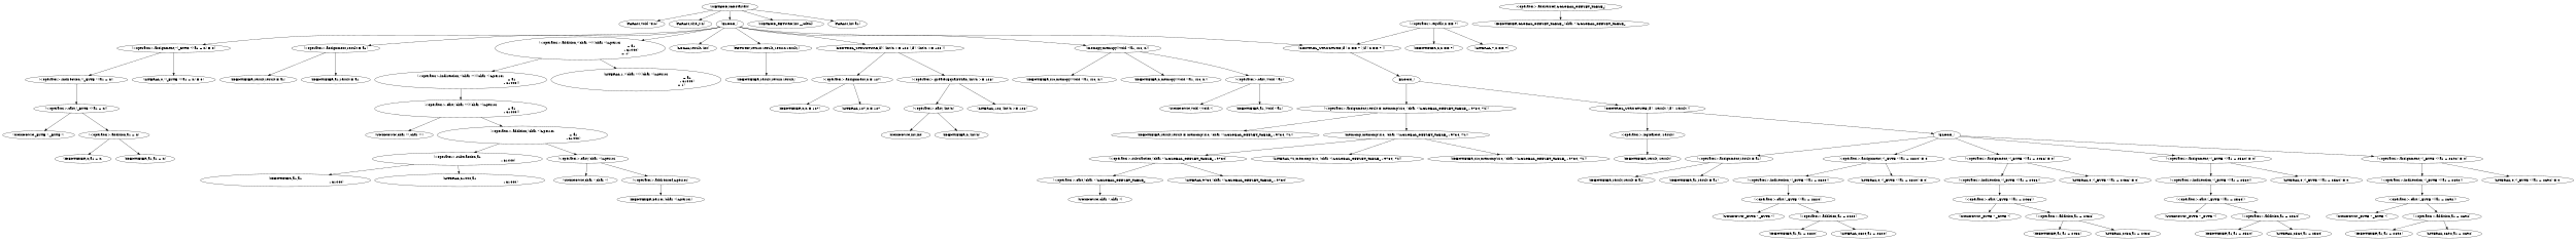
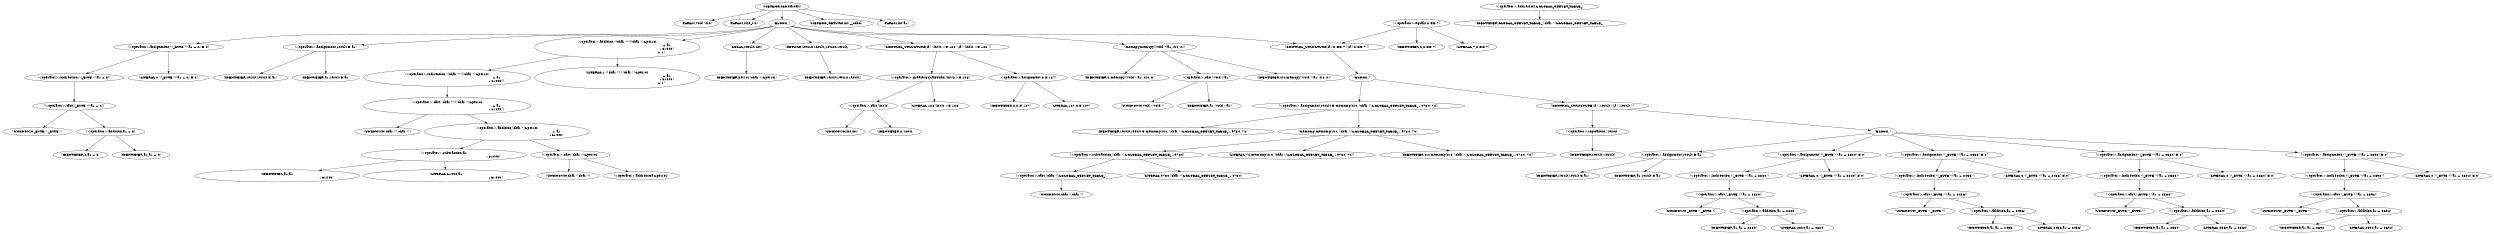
  digraph {
    fontname="DejaVu Serif"
    node [fontname="DejaVu Serif"]
    edge [fontname="DejaVu Serif"]
    n1 [label="(METHOD,IGDstartelt)"]
    n2 [label="(PARAM,int a1)"]
    n3 [label="(PARAM,void *src)"]
    n4 [label="(PARAM,size_t n)"]
    n5 [label="(BLOCK,,)"]
    n6 [label="(METHOD_RETURN,int __cdecl)"]
    n7 [label="(LOCAL,result: int)"]
    n8 [label="(CONTROL_STRUCTURE,if ( (int)n >= 128 ),if ( (int)n >= 128 ))"]
    n9 [label="(memcpy,memcpy((void *)a1, src, n))"]
    n10 [label="(<operator>.assignment,*(_BYTE *)(a1 + n) = 0)"]
    n11 [label="(<operator>.assignment,result = a1)"]
    n12 [label="(<operator>.addition,*(char **)((char *)&perror\n                                                                                               + a1\n                                                                                               - 61440)\n                                                                                    + 1)"]
    n13 [label="(CONTROL_STRUCTURE,if ( n == 7 ),if ( n == 7 ))"]
    n14 [label="(RETURN,return result;,return result;)"]
    n15 [label="(<operator>.greaterEqualsThan,(int)n >= 128)"]
    n16 [label="(<operator>.assignment,n = 127)"]
    n17 [label="(<operator>.cast,(void *)a1)"]
    n18 [label="(IDENTIFIER,src,memcpy((void *)a1, src, n))"]
    n19 [label="(IDENTIFIER,n,memcpy((void *)a1, src, n))"]
    n20 [label="(<operator>.indirection,*(_BYTE *)(a1 + n))"]
    n21 [label="(LITERAL,0,*(_BYTE *)(a1 + n) = 0)"]
    n22 [label="(IDENTIFIER,result,result = a1)"]
    n23 [label="(IDENTIFIER,a1,result = a1)"]
    n24 [label="(<operator>.indirection,*(char **)((char *)&perror\n                                                                                               + a1\n                                                                                               - 61440))"]
    n25 [label="(LITERAL,1,*(char **)((char *)&perror\n                                                                                               + a1\n                                                                                               - 61440)\n                                                                                    + 1)"]
    n26 [label="(BLOCK,,)"]
    n27 [label="(IDENTIFIER,result,return result;)"]
    n28 [label="(<operator>.cast,(int)n)"]
    n29 [label="(LITERAL,128,(int)n >= 128)"]
    n30 [label="(IDENTIFIER,n,n = 127)"]
    n31 [label="(LITERAL,127,n = 127)"]
    n32 [label="(UNKNOWN,int,int)"]
    n33 [label="(IDENTIFIER,n,(int)n)"]
    n34 [label="(UNKNOWN,void *,void *)"]
    n35 [label="(IDENTIFIER,a1,(void *)a1)"]
    n36 [label="(<operator>.cast,(_BYTE *)(a1 + n))"]
    n37 [label="(UNKNOWN,_BYTE *,_BYTE *)"]
    n38 [label="(<operator>.addition,a1 + n)"]
    n39 [label="(IDENTIFIER,a1,a1 + n)"]
    n40 [label="(IDENTIFIER,n,a1 + n)"]
    n41 [label="(<operator>.cast,(char **)((char *)&perror\n                                                                                               + a1\n                                                                                               - 61440))"]
    n42 [label="(UNKNOWN,char **,char **)"]
    n43 [label="(<operator>.addition,(char *)&perror\n                                                                                               + a1\n                                                                                               - 61440)"]
    n44 [label="(<operator>.cast,(char *)&perror)"]
    n45 [label="(<operator>.subtraction,a1\n                                                                                               - 61440)"]
    n46 [label="(UNKNOWN,char *,char *)"]
    n47 [label="(<operator>.addressOf,&perror)"]
    n48 [label="(IDENTIFIER,a1,a1\n                                                                                               - 61440)"]
    n49 [label="(LITERAL,61440,a1\n                                                                                               - 61440)"]
    n50 [label="(IDENTIFIER,perror,(char *)&perror)"]
    n51 [label="(<operator>.equals,n == 7)"]
    n52 [label="(IDENTIFIER,n,n == 7)"]
    n53 [label="(LITERAL,7,n == 7)"]
    n54 [label="(<operator>.assignment,result = memcmp(src, (char *)&GLOBAL_OFFSET_TABLE_ - 9734, 7u))"]
    n55 [label="(CONTROL_STRUCTURE,if ( !result ),if ( !result ))"]
    n56 [label="(IDENTIFIER,result,result = memcmp(src, (char *)&GLOBAL_OFFSET_TABLE_ - 9734, 7u))"]
    n57 [label="(memcmp,memcmp(src, (char *)&GLOBAL_OFFSET_TABLE_ - 9734, 7u))"]
    n58 [label="(<operator>.logicalNot,!result)"]
    n59 [label="(BLOCK,,)"]
    n60 [label="(IDENTIFIER,src,memcmp(src, (char *)&GLOBAL_OFFSET_TABLE_ - 9734, 7u))"]
    n61 [label="(<operator>.subtraction,(char *)&GLOBAL_OFFSET_TABLE_ - 9734)"]
    n62 [label="(LITERAL,7u,memcmp(src, (char *)&GLOBAL_OFFSET_TABLE_ - 9734, 7u))"]
    n63 [label="(<operator>.cast,(char *)&GLOBAL_OFFSET_TABLE_)"]
    n64 [label="(LITERAL,9734,(char *)&GLOBAL_OFFSET_TABLE_ - 9734)"]
    n65 [label="(UNKNOWN,char *,char *)"]
    n66 [label="(<operator>.addressOf,&GLOBAL_OFFSET_TABLE_)"]
    n67 [label="(IDENTIFIER,GLOBAL_OFFSET_TABLE_,(char *)&GLOBAL_OFFSET_TABLE_)"]
    n68 [label="(IDENTIFIER,result,!result)"]
    n69 [label="(<operator>.assignment,*(_BYTE *)(a1 + 2436) = 0)"]
    n70 [label="(<operator>.assignment,*(_BYTE *)(a1 + 2564) = 0)"]
    n71 [label="(<operator>.assignment,*(_BYTE *)(a1 + 2692) = 0)"]
    n72 [label="(<operator>.assignment,result = a1)"]
    n73 [label="(<operator>.assignment,*(_BYTE *)(a1 + 2820) = 0)"]
    n74 [label="(<operator>.indirection,*(_BYTE *)(a1 + 2436))"]
    n75 [label="(LITERAL,0,*(_BYTE *)(a1 + 2436) = 0)"]
    n76 [label="(<operator>.indirection,*(_BYTE *)(a1 + 2564))"]
    n77 [label="(LITERAL,0,*(_BYTE *)(a1 + 2564) = 0)"]
    n78 [label="(<operator>.indirection,*(_BYTE *)(a1 + 2692))"]
    n79 [label="(LITERAL,0,*(_BYTE *)(a1 + 2692) = 0)"]
    n80 [label="(IDENTIFIER,result,result = a1)"]
    n81 [label="(IDENTIFIER,a1,result = a1)"]
    n82 [label="(<operator>.indirection,*(_BYTE *)(a1 + 2820))"]
    n83 [label="(LITERAL,0,*(_BYTE *)(a1 + 2820) = 0)"]
    n84 [label="(<operator>.cast,(_BYTE *)(a1 + 2436))"]
    n85 [label="(UNKNOWN,_BYTE *,_BYTE *)"]
    n86 [label="(<operator>.addition,a1 + 2436)"]
    n87 [label="(IDENTIFIER,a1,a1 + 2436)"]
    n88 [label="(LITERAL,2436,a1 + 2436)"]
    n89 [label="(<operator>.cast,(_BYTE *)(a1 + 2564))"]
    n90 [label="(UNKNOWN,_BYTE *,_BYTE *)"]
    n91 [label="(<operator>.addition,a1 + 2564)"]
    n92 [label="(IDENTIFIER,a1,a1 + 2564)"]
    n93 [label="(LITERAL,2564,a1 + 2564)"]
    n94 [label="(<operator>.cast,(_BYTE *)(a1 + 2692))"]
    n95 [label="(UNKNOWN,_BYTE *,_BYTE *)"]
    n96 [label="(<operator>.addition,a1 + 2692)"]
    n97 [label="(IDENTIFIER,a1,a1 + 2692)"]
    n98 [label="(LITERAL,2692,a1 + 2692)"]
    n99 [label="(<operator>.cast,(_BYTE *)(a1 + 2820))"]
    n100 [label="(UNKNOWN,_BYTE *,_BYTE *)"]
    n101 [label="(<operator>.addition,a1 + 2820)"]
    n102 [label="(IDENTIFIER,a1,a1 + 2820)"]
    n103 [label="(LITERAL,2820,a1 + 2820)"]
    n1 -> n2
    n1 -> n3
    n1 -> n4
    n1 -> n5
    n1 -> n6
    n5 -> n7
    n5 -> n8
    n5 -> n9
    n5 -> n10
    n5 -> n11
    n5 -> n12
    n5 -> n13
    n5 -> n14
    n8 -> n15
    n8 -> n16
    n9 -> n17
    n9 -> n18
    n9 -> n19
    n10 -> n20
    n10 -> n21
    n11 -> n22
    n11 -> n23
    n12 -> n24
    n12 -> n25
    n13 -> n26
    n14 -> n27
    n15 -> n28
    n15 -> n29
    n16 -> n30
    n16 -> n31
    n17 -> n34
    n17 -> n35
    n20 -> n36
    n24 -> n41
    n26 -> n54
    n26 -> n55
    n28 -> n32
    n28 -> n33
    n36 -> n37
    n36 -> n38
    n38 -> n39
    n38 -> n40
    n41 -> n42
    n41 -> n43
    n43 -> n44
    n43 -> n45
    n44 -> n46
    n44 -> n47
    n45 -> n48
    n45 -> n49
-   n47 -> n50
+   n7 -> n50
    n51 -> n13
    n51 -> n52
    n51 -> n53
    n54 -> n56
    n54 -> n57
    n55 -> n58
    n55 -> n59
    n57 -> n60
    n57 -> n61
    n57 -> n62
    n58 -> n68
    n59 -> n69
    n59 -> n70
    n59 -> n71
    n59 -> n72
    n59 -> n73
    n61 -> n63
    n61 -> n64
    n63 -> n65
    n66 -> n67
    n69 -> n74
    n69 -> n75
    n70 -> n76
    n70 -> n77
    n71 -> n78
    n71 -> n79
    n72 -> n80
    n72 -> n81
    n73 -> n82
    n73 -> n83
    n74 -> n84
    n76 -> n89
    n78 -> n94
    n82 -> n99
    n84 -> n85
    n84 -> n86
    n86 -> n87
    n86 -> n88
    n89 -> n90
    n89 -> n91
    n91 -> n92
    n91 -> n93
    n94 -> n95
    n94 -> n96
    n96 -> n97
    n96 -> n98
    n99 -> n100
    n99 -> n101
    n101 -> n102
    n101 -> n103
  }
